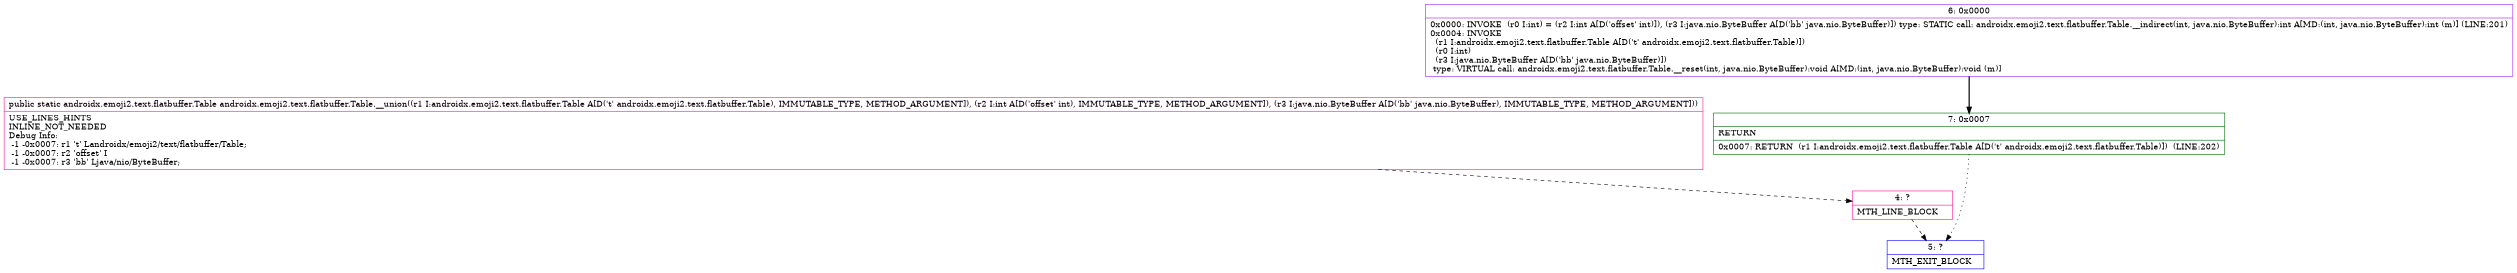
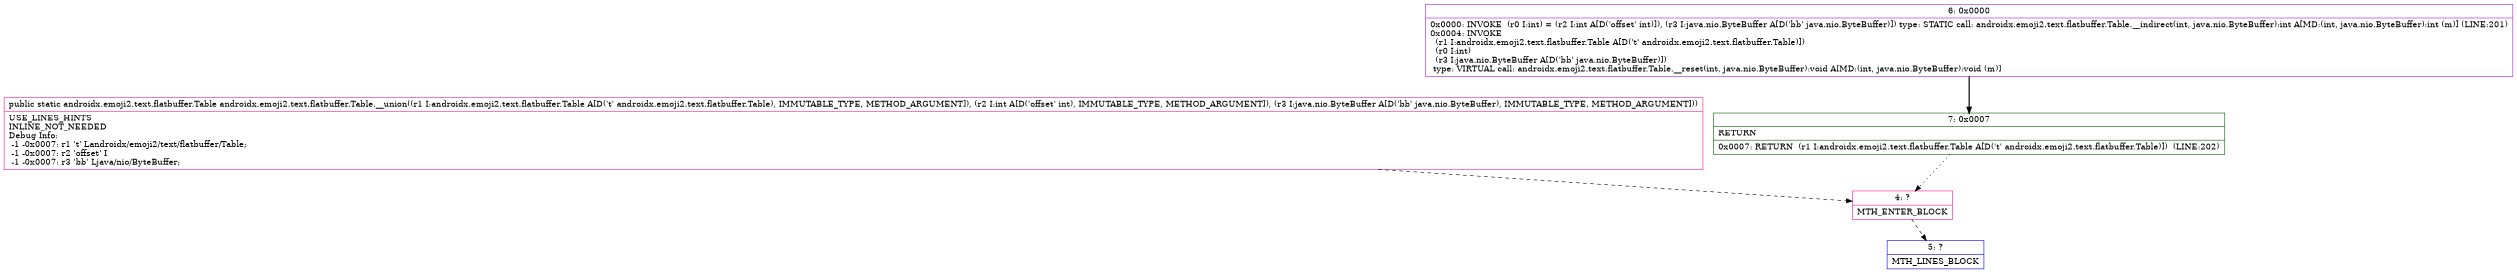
  digraph {
    node [color=deeppink shape=record]
    edge [style=dashed]
-   n1 [label="{4\:\ ?|MTH_LINE_BLOCK\l}"]
-   n2 [color=blue label="{5\:\ ?|MTH_EXIT_BLOCK\l}"]
+   n1 [label="{4\:\ ?|MTH_ENTER_BLOCK\l}"]
+   n2 [color=blue label="{5\:\ ?|MTH_LINES_BLOCK\l}"]
    n3 [color=purple label="{6\:\ 0x0000|0x0000: INVOKE  (r0 I:int) = (r2 I:int A[D('offset' int)]), (r3 I:java.nio.ByteBuffer A[D('bb' java.nio.ByteBuffer)]) type: STATIC call: androidx.emoji2.text.flatbuffer.Table.__indirect(int, java.nio.ByteBuffer):int A[MD:(int, java.nio.ByteBuffer):int (m)] (LINE:201)\l0x0004: INVOKE  \l  (r1 I:androidx.emoji2.text.flatbuffer.Table A[D('t' androidx.emoji2.text.flatbuffer.Table)])\l  (r0 I:int)\l  (r3 I:java.nio.ByteBuffer A[D('bb' java.nio.ByteBuffer)])\l type: VIRTUAL call: androidx.emoji2.text.flatbuffer.Table.__reset(int, java.nio.ByteBuffer):void A[MD:(int, java.nio.ByteBuffer):void (m)]\l}"]
    n4 [color=darkgreen label="{7\:\ 0x0007|RETURN\l|0x0007: RETURN  (r1 I:androidx.emoji2.text.flatbuffer.Table A[D('t' androidx.emoji2.text.flatbuffer.Table)])  (LINE:202)\l}"]
    n5 [label="{public static androidx.emoji2.text.flatbuffer.Table androidx.emoji2.text.flatbuffer.Table.__union((r1 I:androidx.emoji2.text.flatbuffer.Table A[D('t' androidx.emoji2.text.flatbuffer.Table), IMMUTABLE_TYPE, METHOD_ARGUMENT]), (r2 I:int A[D('offset' int), IMMUTABLE_TYPE, METHOD_ARGUMENT]), (r3 I:java.nio.ByteBuffer A[D('bb' java.nio.ByteBuffer), IMMUTABLE_TYPE, METHOD_ARGUMENT]))  | USE_LINES_HINTS\lINLINE_NOT_NEEDED\lDebug Info:\l  \-1 \-0x0007: r1 't' Landroidx\/emoji2\/text\/flatbuffer\/Table;\l  \-1 \-0x0007: r2 'offset' I\l  \-1 \-0x0007: r3 'bb' Ljava\/nio\/ByteBuffer;\l}"]
    n1 -> n2
    n3 -> n4 [style=bold]
-   n4 -> n2 [style=dotted]
+   n4 -> n1 [style=dotted]
    n5 -> n1
  }
